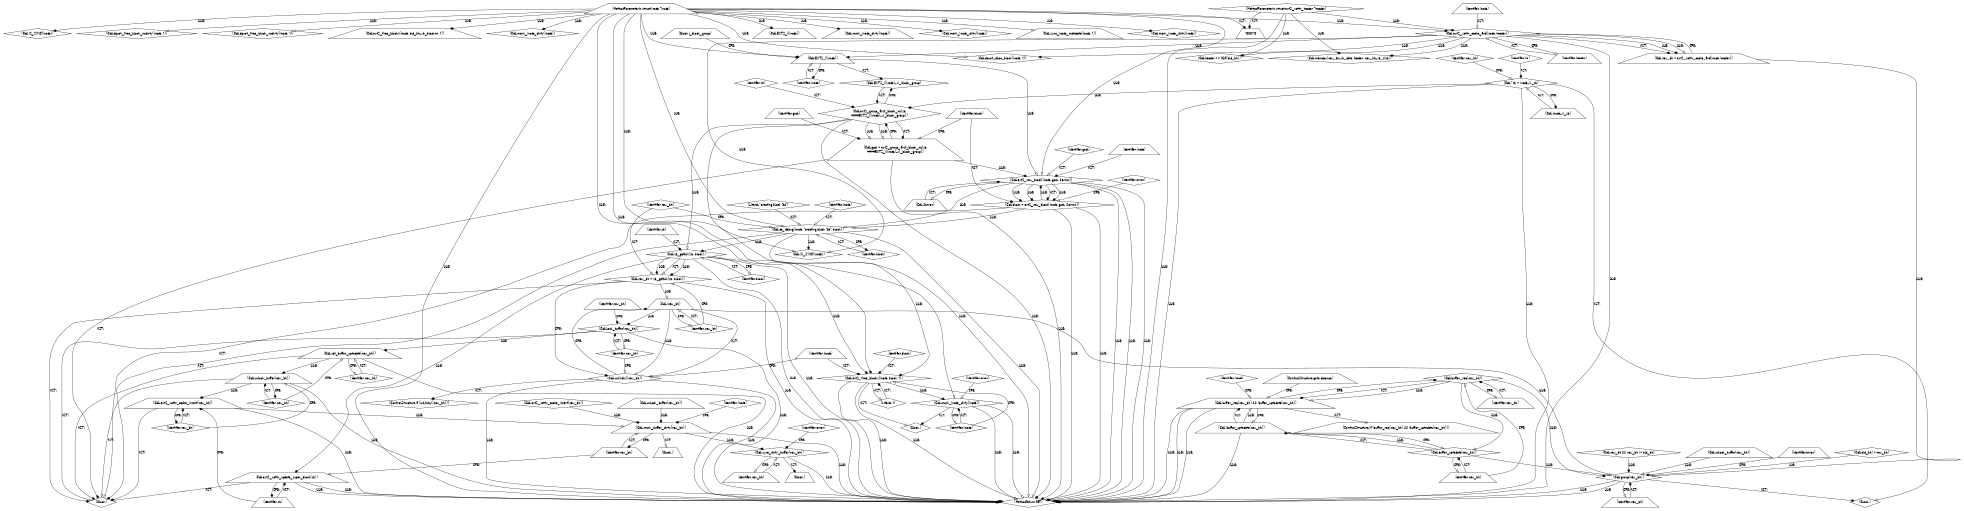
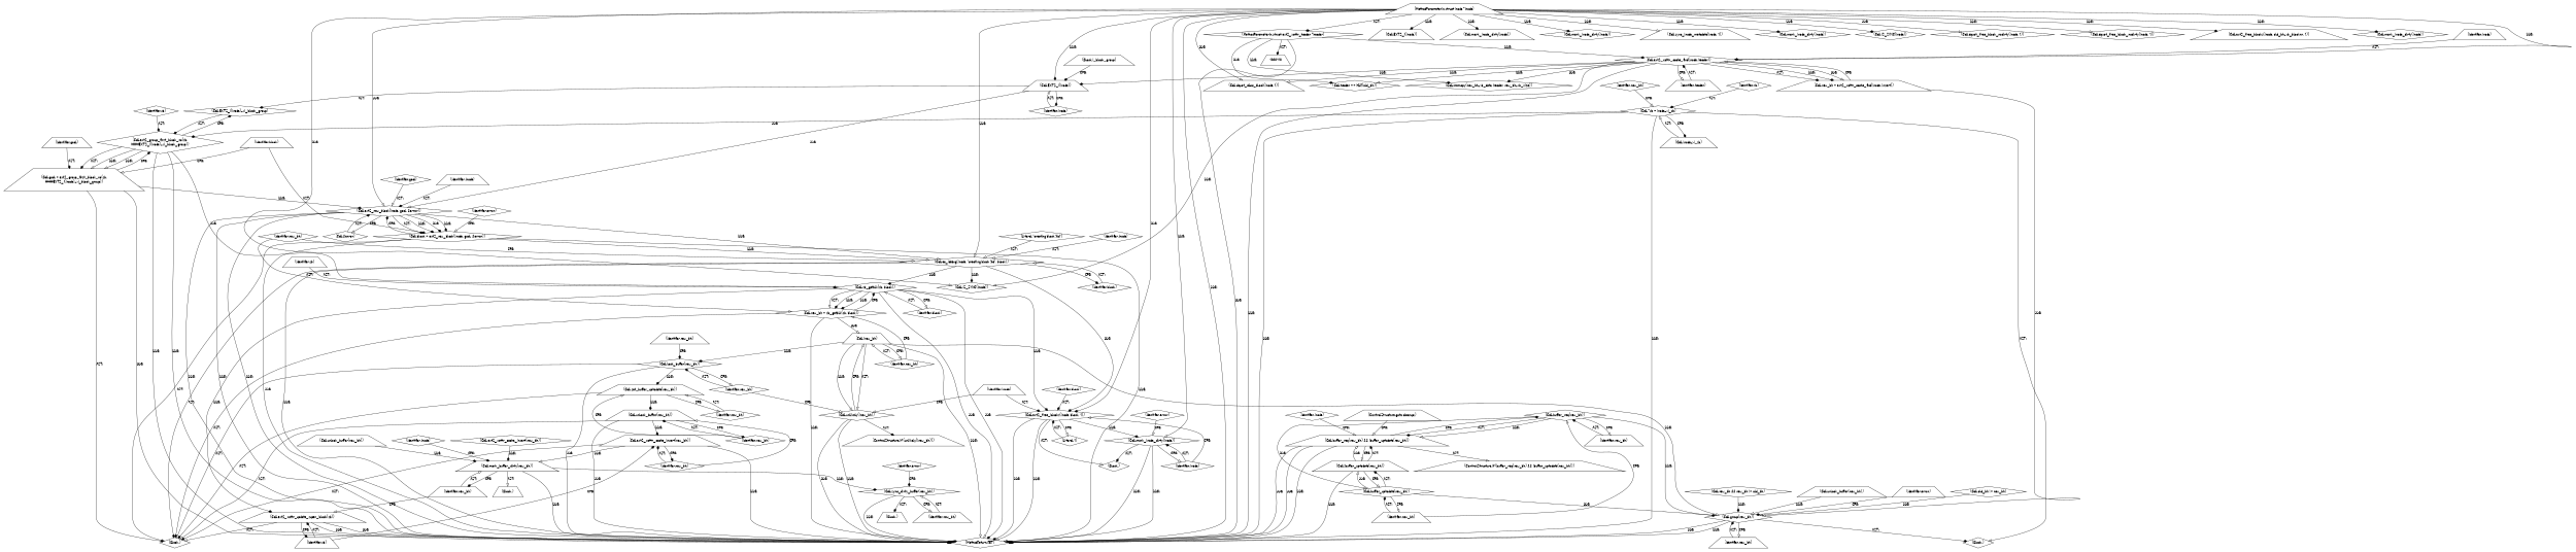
  digraph {
    fontname="Patrick Hand"
    node [fontname="Patrick Hand" shape=diamond]
    edge [arrowhead=diamond fontname="Patrick Hand"]
    n1 [label="(Call,sb_getblk(sb, block))"]
    n2 [label="(Call,new_bh = sb_getblk(sb, block))"]
    n3 [label="(Call,ext2_free_blocks(inode, block, 1))"]
    n4 [label="(Call,ext2_xattr_update_super_block(sb))" shape=trapezium]
    n5 [label="(MethodReturn,RET)"]
    n6 [label="(Identifier,block)"]
    n7 [label="(Block,)"]
    n8 [label="(Call,!new_bh)" shape=trapezium]
    n9 [label="(Call,mark_inode_dirty(inode))"]
    n10 [label="(Literal,1)"]
    n11 [label="(Block,)"]
    n12 [label="(Identifier,sb)" shape=trapezium]
    n13 [label="(Call,ext2_group_first_block_no(sb,\n\t\t\t\t\t\tEXT2_I(inode)->i_block_group))"]
    n14 [label="(Call,goal = ext2_group_first_block_no(sb,\n\t\t\t\t\t\tEXT2_I(inode)->i_block_group))" shape=trapezium]
    n15 [label="(Call,EXT2_I(inode)->i_block_group)"]
    n16 [label="(Call,ext2_new_block(inode, goal, &error))"]
    n17 [label="(Call,*sb = inode->i_sb)"]
    n18 [label="(Call,inode->i_sb)" shape=trapezium]
    n19 [label="(Block,)"]
    n20 [label="(Call,ea_idebug(inode, \"creating block %d\", block))"]
    n21 [label="(Call,IS_SYNC(inode))"]
    n22 [label="(Identifier,block)"]
    n23 [label="(Call,block = ext2_new_block(inode, goal, &error))"]
-   n24 [label="(Call,&error)" shape=trapezium]
+   n24 [label="(Call,&error)"]
    n25 [label="(Call,EXT2_I(inode))" shape=trapezium]
    n26 [label="(Identifier,inode)"]
    n27 [label="(Call,ext2_xattr_cache_find(inode, header))"]
-   n28 [label="(Call,new_bh = ext2_xattr_cache_find(inode, header))" shape=trapezium]
+   n28 [label="(Call,new_bh = ext2_xattr_cache_find(inode, insert))" shape=trapezium]
    n29 [label="(Identifier,header)" shape=trapezium]
    n30 [label="(Call,header == HDR(old_bh))"]
-   n31 [label="(Call,dquot_alloc_block(inode, 1))"]
+   n31 [label="(Call,dquot_alloc_block(inode, 1))" shape=trapezium]
    n32 [label="(Call,memcpy(new_bh->b_data, header, new_bh->b_size))"]
    n33 [label="(Call,group(new_bh))"]
    n34 [label="(MethodParameterIn,struct inode *inode)" shape=trapezium]
    n35 [label="(Call,EXT2_I(inode))" shape=trapezium]
    n36 [label="(Call,mark_inode_dirty(inode))" shape=trapezium]
    n37 [label="(Call,mark_inode_dirty(inode))"]
    n38 [label="(Call,sync_inode_metadata(inode, 1))" shape=trapezium]
    n39 [label="(Call,mark_inode_dirty(inode))"]
    n40 [label="(Call,IS_SYNC(inode))"]
    n41 [label="(Call,dquot_free_block_nodirty(inode, 1))"]
    n42 [label="(Call,dquot_free_block_nodirty(inode, 1))"]
    n43 [label="(Call,ext2_free_blocks(inode, old_bh->b_blocknr, 1))" shape=trapezium]
    n44 [label="(Call,mark_inode_dirty(inode))"]
    1000110 [shape=trapezium]
    n46 [label="(Identifier,inode)"]
    n47 [label="(MethodParameterIn,struct ext2_xattr_header *header)"]
    n48 [label="(Call,unlikely(!new_bh))"]
    n49 [label="(Call,lock_buffer(new_bh))"]
    n50 [label="(Identifier,new_bh)"]
-   n51 [label="(ControlStructure,if (unlikely(!new_bh)))"]
+   n51 [label="(ControlStructure,if (unlikely(!new_bh)))" shape=trapezium]
    n52 [label="(Call,set_buffer_uptodate(new_bh))" shape=trapezium]
    n53 [label="(Identifier,new_bh)"]
    n54 [label="(Identifier,new_bh)" shape=trapezium]
    n55 [label="(Call,unlock_buffer(new_bh))" shape=trapezium]
    n56 [label="(Identifier,new_bh)"]
    n57 [label="(Call,ext2_xattr_cache_insert(new_bh))" shape=trapezium]
    n58 [label="(Identifier,new_bh)"]
    n59 [label="(Call,mark_buffer_dirty(new_bh))" shape=trapezium]
    n60 [label="(Identifier,new_bh)"]
    n61 [label="(Call,sync_dirty_buffer(new_bh))"]
    n62 [label="(Identifier,new_bh)" shape=trapezium]
    n63 [label="(Block,)" shape=trapezium]
    n64 [label="(Identifier,new_bh)" shape=trapezium]
    n65 [label="(Block,)" shape=trapezium]
    n66 [label="(Call,buffer_req(new_bh))"]
    n67 [label="(Call,buffer_req(new_bh) && !buffer_uptodate(new_bh))" shape=trapezium]
    n68 [label="(Call,buffer_uptodate(new_bh))"]
    n69 [label="(Identifier,new_bh)" shape=trapezium]
    n70 [label="(Call,!buffer_uptodate(new_bh))" shape=trapezium]
    n71 [label="(ControlStructure,if (buffer_req(new_bh) && !buffer_uptodate(new_bh)))" shape=trapezium]
    n72 [label="(Identifier,new_bh)" shape=trapezium]
    n73 [label="(Identifier,sb)"]
    n74 [label="(Identifier,inode)" shape=trapezium]
    n75 [label="(Call,new_bh && new_bh != old_bh)"]
    n76 [label="(Call,ext2_xattr_cache_insert(new_bh))"]
    n77 [label="(Identifier,error)"]
    n78 [label="(Literal,\"creating block %d\")"]
    n79 [label="(Block,i_block_group)" shape=trapezium]
    n80 [label="(Identifier,inode)"]
    n81 [label="(Call,unlock_buffer(new_bh))" shape=trapezium]
    n82 [label="(Call,unlock_buffer(new_bh))" shape=trapezium]
    n83 [label="(Identifier,inode)" shape=trapezium]
    n84 [label="(Identifier,new_bh)" shape=trapezium]
    n85 [label="(Identifier,block)" shape=trapezium]
    n86 [label="(Identifier,block)"]
    n87 [label="(Identifier,inode)"]
    n88 [label="(Identifier,sb)" shape=trapezium]
    n89 [label="(Identifier,new_bh)"]
    n90 [label="(Identifier,error)" shape=trapezium]
    n91 [label="(Identifier,sb)"]
    n92 [label="(Identifier,error)"]
    n93 [label="(Identifier,inode)"]
    n94 [label="(Identifier,goal)"]
    n95 [label="(Identifier,goal)" shape=trapezium]
    n96 [label="(ControlStructure,goto cleanup;)" shape=trapezium]
    n97 [label="(Identifier,error)"]
    n98 [label="(Identifier,inode)" shape=trapezium]
    n99 [label="(Identifier,new_bh)"]
    n100 [label="(Call,old_bh != new_bh)"]
    n1 -> n2 [arrowhead=onormal label="AST: "]
    n1 -> n2 [label="DDG: "]
    n1 -> n2 [label="DDG: "]
    n1 -> n3 [label="DDG: "]
    n1 -> n4 [label="DDG: "]
    n1 -> n5 [arrowhead=onormal label="DDG: "]
    n1 -> n5 [label="DDG: "]
    n1 -> n6 [arrowhead=onormal label="CFG: "]
-   n2 -> n48 [label="CFG: "]
+   n2 -> n1 [label="CFG: "]
    n2 -> n5 [label="DDG: "]
    n2 -> n7 [label="AST: "]
    n2 -> n8 [arrowhead=onormal label="DDG: "]
    n3 -> n5 [label="DDG: "]
    n3 -> n5 [arrowhead=onormal label="DDG: "]
    n3 -> n9 [label="DDG: "]
-   n3 -> n10 [arrowhead=onormal label="AST: "]
+   n3 -> n10 [arrowhead=onormal label="CFG: "]
    n3 -> n11 [arrowhead=onormal label="AST: "]
    n4 -> n5 [label="DDG: "]
    n4 -> n5 [label="DDG: "]
    n4 -> n7 [arrowhead=onormal label="AST: "]
    n4 -> n12 [label="CFG: "]
    n6 -> n1 [arrowhead=onormal label="AST: "]
    n8 -> n33 [arrowhead=onormal label="DDG: "]
    n8 -> n48 [arrowhead=onormal label="AST: "]
    n8 -> n48 [arrowhead=onormal label="DDG: "]
    n8 -> n49 [label="DDG: "]
    n8 -> n50 [arrowhead=onormal label="CFG: "]
    n9 -> n5 [arrowhead=onormal label="DDG: "]
    n9 -> n5 [arrowhead=onormal label="DDG: "]
    n9 -> n11 [label="AST: "]
    n9 -> n46 [arrowhead=onormal label="CFG: "]
    n10 -> n3 [label="AST: "]
    n12 -> n4 [label="AST: "]
    n12 -> n57 [label="CFG: "]
    n13 -> n1 [arrowhead=onormal label="DDG: "]
    n13 -> n5 [arrowhead=onormal label="DDG: "]
    n13 -> n5 [label="DDG: "]
    n13 -> n14 [label="AST: "]
    n13 -> n14 [arrowhead=onormal label="DDG: "]
    n13 -> n14 [arrowhead=onormal label="DDG: "]
    n13 -> n15 [label="CFG: "]
    n14 -> n5 [label="DDG: "]
    n14 -> n7 [label="AST: "]
    n14 -> n13 [label="CFG: "]
    n14 -> n16 [label="DDG: "]
    n15 -> n13 [label="AST: "]
    n16 -> n5 [label="DDG: "]
    n16 -> n5 [arrowhead=onormal label="DDG: "]
    n16 -> n5 [arrowhead=onormal label="DDG: "]
    n16 -> n20 [arrowhead=onormal label="DDG: "]
    n16 -> n23 [label="AST: "]
    n16 -> n23 [label="DDG: "]
    n16 -> n23 [label="DDG: "]
    n16 -> n23 [label="DDG: "]
    n16 -> n24 [arrowhead=onormal label="CFG: "]
    n17 -> n5 [label="DDG: "]
    n17 -> n5 [arrowhead=onormal label="DDG: "]
    n17 -> n13 [label="DDG: "]
    n17 -> n18 [label="CFG: "]
    n17 -> n19 [arrowhead=onormal label="AST: "]
    n18 -> n17 [arrowhead=onormal label="AST: "]
    n20 -> n1 [label="DDG: "]
    n20 -> n3 [label="DDG: "]
    n20 -> n5 [arrowhead=onormal label="DDG: "]
    n20 -> n7 [label="AST: "]
    n20 -> n21 [label="DDG: "]
    n20 -> n22 [label="CFG: "]
    n22 -> n20 [arrowhead=onormal label="AST: "]
    n23 -> n5 [arrowhead=onormal label="DDG: "]
    n23 -> n5 [label="DDG: "]
    n23 -> n7 [arrowhead=onormal label="AST: "]
-   n23 -> n16 [label="DDG: "]
+   n23 -> n16 [label="CFG: "]
    n23 -> n20 [arrowhead=onormal label="DDG: "]
    n24 -> n16 [label="AST: "]
    n25 -> n15 [label="AST: "]
    n25 -> n16 [arrowhead=onormal label="DDG: "]
    n25 -> n26 [label="CFG: "]
    n26 -> n25 [arrowhead=onormal label="AST: "]
    n27 -> n5 [label="DDG: "]
    n27 -> n21 [arrowhead=onormal label="DDG: "]
    n27 -> n25 [label="DDG: "]
    n27 -> n28 [label="AST: "]
    n27 -> n28 [label="DDG: "]
    n27 -> n28 [arrowhead=onormal label="DDG: "]
    n27 -> n29 [arrowhead=onormal label="CFG: "]
    n27 -> n30 [arrowhead=onormal label="DDG: "]
-   n27 -> n31 [label="DDG: "]
+   n27 -> n31 [arrowhead=onormal label="DDG: "]
    n27 -> n32 [label="DDG: "]
    n28 -> n27 [arrowhead=onormal label="CFG: "]
    n28 -> n33 [arrowhead=onormal label="DDG: "]
-   n29 -> n27 [arrowhead=onormal label="AST: "]
+   n29 -> n27 [label="AST: "]
    n33 -> n5 [label="DDG: "]
    n33 -> n5 [label="DDG: "]
    n33 -> n19 [label="AST: "]
    n33 -> n54 [arrowhead=onormal label="CFG: "]
    n34 -> n3 [label="DDG: "]
    n34 -> n5 [arrowhead=onormal label="DDG: "]
    n34 -> n9 [arrowhead=onormal label="DDG: "]
    n34 -> n16 [arrowhead=onormal label="DDG: "]
    n34 -> n20 [arrowhead=onormal label="DDG: "]
    n34 -> n21 [arrowhead=onormal label="DDG: "]
    n34 -> n25 [label="DDG: "]
    n34 -> n27 [label="DDG: "]
    n34 -> n31 [arrowhead=onormal label="DDG: "]
    n34 -> n35 [label="DDG: "]
    n34 -> n36 [label="DDG: "]
    n34 -> n37 [label="DDG: "]
    n34 -> n38 [arrowhead=onormal label="DDG: "]
    n34 -> n39 [label="DDG: "]
    n34 -> n40 [label="DDG: "]
    n34 -> n41 [arrowhead=onormal label="DDG: "]
    n34 -> n42 [arrowhead=onormal label="DDG: "]
    n34 -> n43 [label="DDG: "]
    n34 -> n44 [label="DDG: "]
-   n34 -> 1000110 [label="AST: "]
+   n34 -> n47 [label="AST: "]
    n46 -> n3 [arrowhead=onormal label="CFG: "]
    n46 -> n9 [label="AST: "]
    n47 -> n5 [label="DDG: "]
    n47 -> n27 [label="DDG: "]
    n47 -> n30 [label="DDG: "]
    n47 -> n32 [label="DDG: "]
    n47 -> 1000110 [label="AST: "]
    n48 -> n5 [label="DDG: "]
    n48 -> n5 [label="DDG: "]
-   n48 -> n8 [label="CFG: "]
+   n48 -> n8 [arrowhead=onormal label="CFG: "]
    n48 -> n51 [label="AST: "]
    n49 -> n5 [arrowhead=onormal label="DDG: "]
    n49 -> n7 [arrowhead=onormal label="AST: "]
    n49 -> n52 [label="DDG: "]
    n49 -> n53 [arrowhead=onormal label="CFG: "]
    n50 -> n2 [arrowhead=onormal label="CFG: "]
    n50 -> n8 [arrowhead=onormal label="AST: "]
-   n52 -> n5 [arrowhead=onormal label="DDG: "]
+   n8 -> n5 [arrowhead=onormal label="DDG: "]
    n52 -> n7 [label="AST: "]
    n52 -> n55 [label="DDG: "]
    n52 -> n56 [arrowhead=onormal label="CFG: "]
    n53 -> n48 [arrowhead=onormal label="CFG: "]
    n53 -> n49 [label="AST: "]
    n54 -> n33 [label="AST: "]
    n55 -> n5 [arrowhead=onormal label="DDG: "]
    n55 -> n7 [arrowhead=onormal label="AST: "]
    n55 -> n57 [label="DDG: "]
    n55 -> n58 [label="CFG: "]
    n56 -> n52 [arrowhead=onormal label="AST: "]
    n57 -> n5 [label="DDG: "]
    n57 -> n7 [label="AST: "]
    n57 -> n59 [arrowhead=onormal label="DDG: "]
    n57 -> n60 [label="CFG: "]
    n58 -> n52 [arrowhead=onormal label="CFG: "]
    n58 -> n55 [label="AST: "]
    n59 -> n5 [arrowhead=onormal label="DDG: "]
    n59 -> n61 [label="DDG: "]
    n59 -> n62 [label="CFG: "]
    n59 -> n63 [arrowhead=onormal label="AST: "]
    n60 -> n55 [arrowhead=onormal label="CFG: "]
    n60 -> n57 [label="AST: "]
    n61 -> n5 [label="DDG: "]
    n61 -> n64 [arrowhead=onormal label="CFG: "]
    n61 -> n65 [label="AST: "]
    n62 -> n4 [arrowhead=onormal label="CFG: "]
    n62 -> n59 [arrowhead=onormal label="AST: "]
    n64 -> n61 [arrowhead=onormal label="AST: "]
    n66 -> n33 [label="DDG: "]
    n66 -> n67 [label="AST: "]
    n66 -> n67 [arrowhead=onormal label="DDG: "]
    n66 -> n68 [arrowhead=onormal label="DDG: "]
    n66 -> n69 [arrowhead=onormal label="CFG: "]
    n67 -> n5 [label="DDG: "]
    n67 -> n5 [arrowhead=onormal label="DDG: "]
    n67 -> n5 [label="DDG: "]
    n67 -> n66 [label="CFG: "]
    n67 -> n70 [arrowhead=onormal label="CFG: "]
    n67 -> n71 [arrowhead=onormal label="AST: "]
    n68 -> n33 [arrowhead=onormal label="DDG: "]
    n68 -> n70 [label="AST: "]
    n68 -> n70 [arrowhead=onormal label="DDG: "]
    n68 -> n72 [arrowhead=onormal label="CFG: "]
    n69 -> n66 [label="AST: "]
    n70 -> n5 [label="DDG: "]
    n70 -> n67 [label="AST: "]
    n70 -> n67 [arrowhead=onormal label="DDG: "]
    n70 -> n68 [arrowhead=onormal label="CFG: "]
    n72 -> n66 [arrowhead=onormal label="CFG: "]
    n72 -> n68 [label="AST: "]
    n73 -> n17 [label="AST: "]
    n74 -> n3 [label="AST: "]
    n74 -> n48 [arrowhead=onormal label="CFG: "]
    n75 -> n33 [label="DDG: "]
    n76 -> n59 [label="DDG: "]
    n77 -> n23 [arrowhead=onormal label="CFG: "]
    n78 -> n20 [arrowhead=onormal label="AST: "]
    n79 -> n25 [label="CFG: "]
    n80 -> n20 [arrowhead=onormal label="AST: "]
    n81 -> n59 [label="DDG: "]
    n82 -> n33 [arrowhead=onormal label="DDG: "]
    n83 -> n27 [arrowhead=onormal label="AST: "]
    n84 -> n49 [label="CFG: "]
    n85 -> n14 [arrowhead=onormal label="CFG: "]
    n85 -> n23 [label="AST: "]
    n86 -> n3 [label="AST: "]
    n87 -> n59 [label="CFG: "]
    n88 -> n1 [label="AST: "]
    n89 -> n17 [arrowhead=onormal label="CFG: "]
    n90 -> n33 [label="CFG: "]
    n91 -> n13 [label="AST: "]
    n92 -> n61 [label="CFG: "]
    n93 -> n67 [arrowhead=onormal label="CFG: "]
    n94 -> n16 [arrowhead=onormal label="AST: "]
    n95 -> n14 [label="AST: "]
    n96 -> n67 [arrowhead=onormal label="CFG: "]
    n97 -> n9 [arrowhead=onormal label="CFG: "]
    n98 -> n16 [label="AST: "]
    n99 -> n2 [arrowhead=onormal label="AST: "]
    n99 -> n20 [arrowhead=onormal label="CFG: "]
    n100 -> n33 [arrowhead=onormal label="DDG: "]
  }
